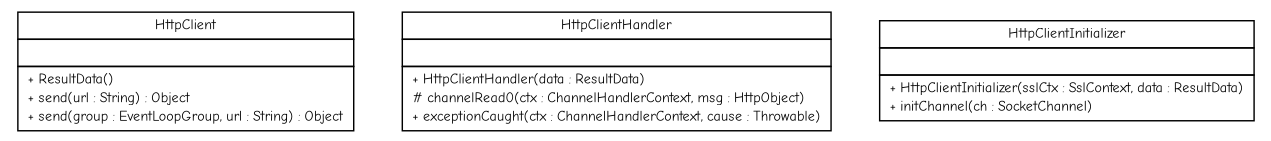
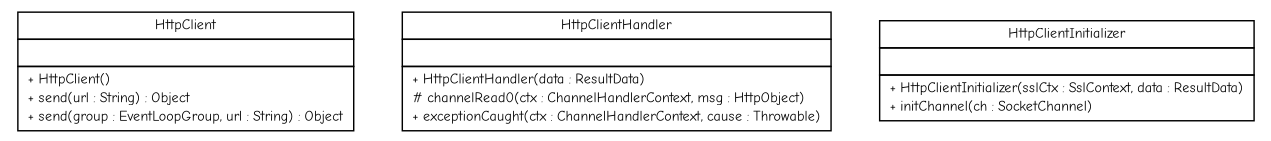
  digraph {
    nodesep=0.25
    ranksep=0.5
    fontname="Comic Neue"
    node [fontcolor=black fontname="Comic Neue" fontsize=10.0 shape=plaintext]
-   n1 [label=<<table title="com.xley.lfosc.http.client.HttpClient" border="0" cellborder="1" cellspacing="0" cellpadding="2" port="p" href="./HttpClient.html"> 		<tr><td><table border="0" cellspacing="0" cellpadding="1"> <tr><td align="center" balign="center"> HttpClient </td></tr> 		</table></td></tr> 		<tr><td><table border="0" cellspacing="0" cellpadding="1"> <tr><td align="left" balign="left">  </td></tr> 		</table></td></tr> 		<tr><td><table border="0" cellspacing="0" cellpadding="1"> <tr><td align="left" balign="left"> + ResultData() </td></tr> <tr><td align="left" balign="left"> + send(url : String) : Object </td></tr> <tr><td align="left" balign="left"> + send(group : EventLoopGroup, url : String) : Object </td></tr> 		</table></td></tr> 		</table>>]
+   n1 [label=<<table title="com.xley.lfosc.http.client.HttpClient" border="0" cellborder="1" cellspacing="0" cellpadding="2" port="p" href="./HttpClient.html"> 		<tr><td><table border="0" cellspacing="0" cellpadding="1"> <tr><td align="center" balign="center"> HttpClient </td></tr> 		</table></td></tr> 		<tr><td><table border="0" cellspacing="0" cellpadding="1"> <tr><td align="left" balign="left">  </td></tr> 		</table></td></tr> 		<tr><td><table border="0" cellspacing="0" cellpadding="1"> <tr><td align="left" balign="left"> + HttpClient() </td></tr> <tr><td align="left" balign="left"> + send(url : String) : Object </td></tr> <tr><td align="left" balign="left"> + send(group : EventLoopGroup, url : String) : Object </td></tr> 		</table></td></tr> 		</table>>]
    n2 [label=<<table title="com.xley.lfosc.http.client.HttpClientHandler" border="0" cellborder="1" cellspacing="0" cellpadding="2" port="p" href="./HttpClientHandler.html"> 		<tr><td><table border="0" cellspacing="0" cellpadding="1"> <tr><td align="center" balign="center"> HttpClientHandler </td></tr> 		</table></td></tr> 		<tr><td><table border="0" cellspacing="0" cellpadding="1"> <tr><td align="left" balign="left">  </td></tr> 		</table></td></tr> 		<tr><td><table border="0" cellspacing="0" cellpadding="1"> <tr><td align="left" balign="left"> + HttpClientHandler(data : ResultData) </td></tr> <tr><td align="left" balign="left"> # channelRead0(ctx : ChannelHandlerContext, msg : HttpObject) </td></tr> <tr><td align="left" balign="left"> + exceptionCaught(ctx : ChannelHandlerContext, cause : Throwable) </td></tr> 		</table></td></tr> 		</table>>]
    n3 [label=<<table title="com.xley.lfosc.http.client.HttpClientInitializer" border="0" cellborder="1" cellspacing="0" cellpadding="2" port="p" href="./HttpClientInitializer.html"> 		<tr><td><table border="0" cellspacing="0" cellpadding="1"> <tr><td align="center" balign="center"> HttpClientInitializer </td></tr> 		</table></td></tr> 		<tr><td><table border="0" cellspacing="0" cellpadding="1"> <tr><td align="left" balign="left">  </td></tr> 		</table></td></tr> 		<tr><td><table border="0" cellspacing="0" cellpadding="1"> <tr><td align="left" balign="left"> + HttpClientInitializer(sslCtx : SslContext, data : ResultData) </td></tr> <tr><td align="left" balign="left"> + initChannel(ch : SocketChannel) </td></tr> 		</table></td></tr> 		</table>>]
  }
